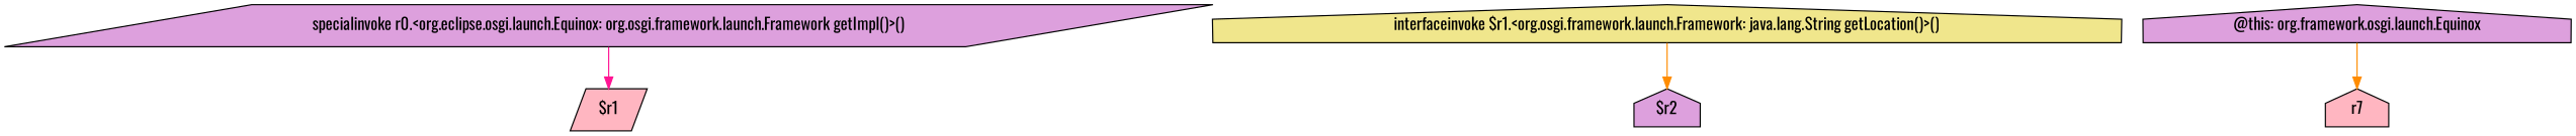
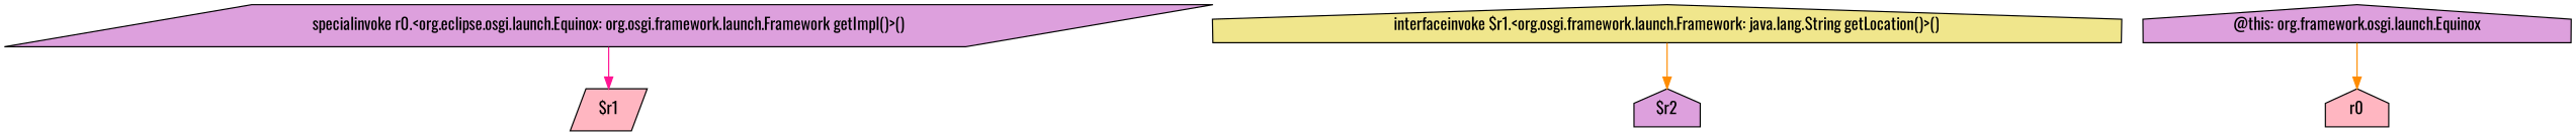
  digraph {
    fontname=Oswald
    node [fillcolor=plum fontname=Oswald shape=house style=filled]
    edge [color=darkorange fontname=Oswald]
    n1 [label="specialinvoke r0.<org.eclipse.osgi.launch.Equinox: org.osgi.framework.launch.Framework getImpl()>()" shape=parallelogram]
    n2 [fillcolor=lightpink label="$r1" shape=parallelogram]
    n3 [fillcolor=khaki label="interfaceinvoke $r1.<org.osgi.framework.launch.Framework: java.lang.String getLocation()>()"]
    n4 [label="$r2"]
    n5 [label="@this: org.framework.osgi.launch.Equinox"]
-   n6 [fillcolor=lightpink label=r7]
+   n6 [fillcolor=lightpink label=r0]
    n1 -> n2 [color=deeppink]
    n3 -> n4
    n5 -> n6
  }
